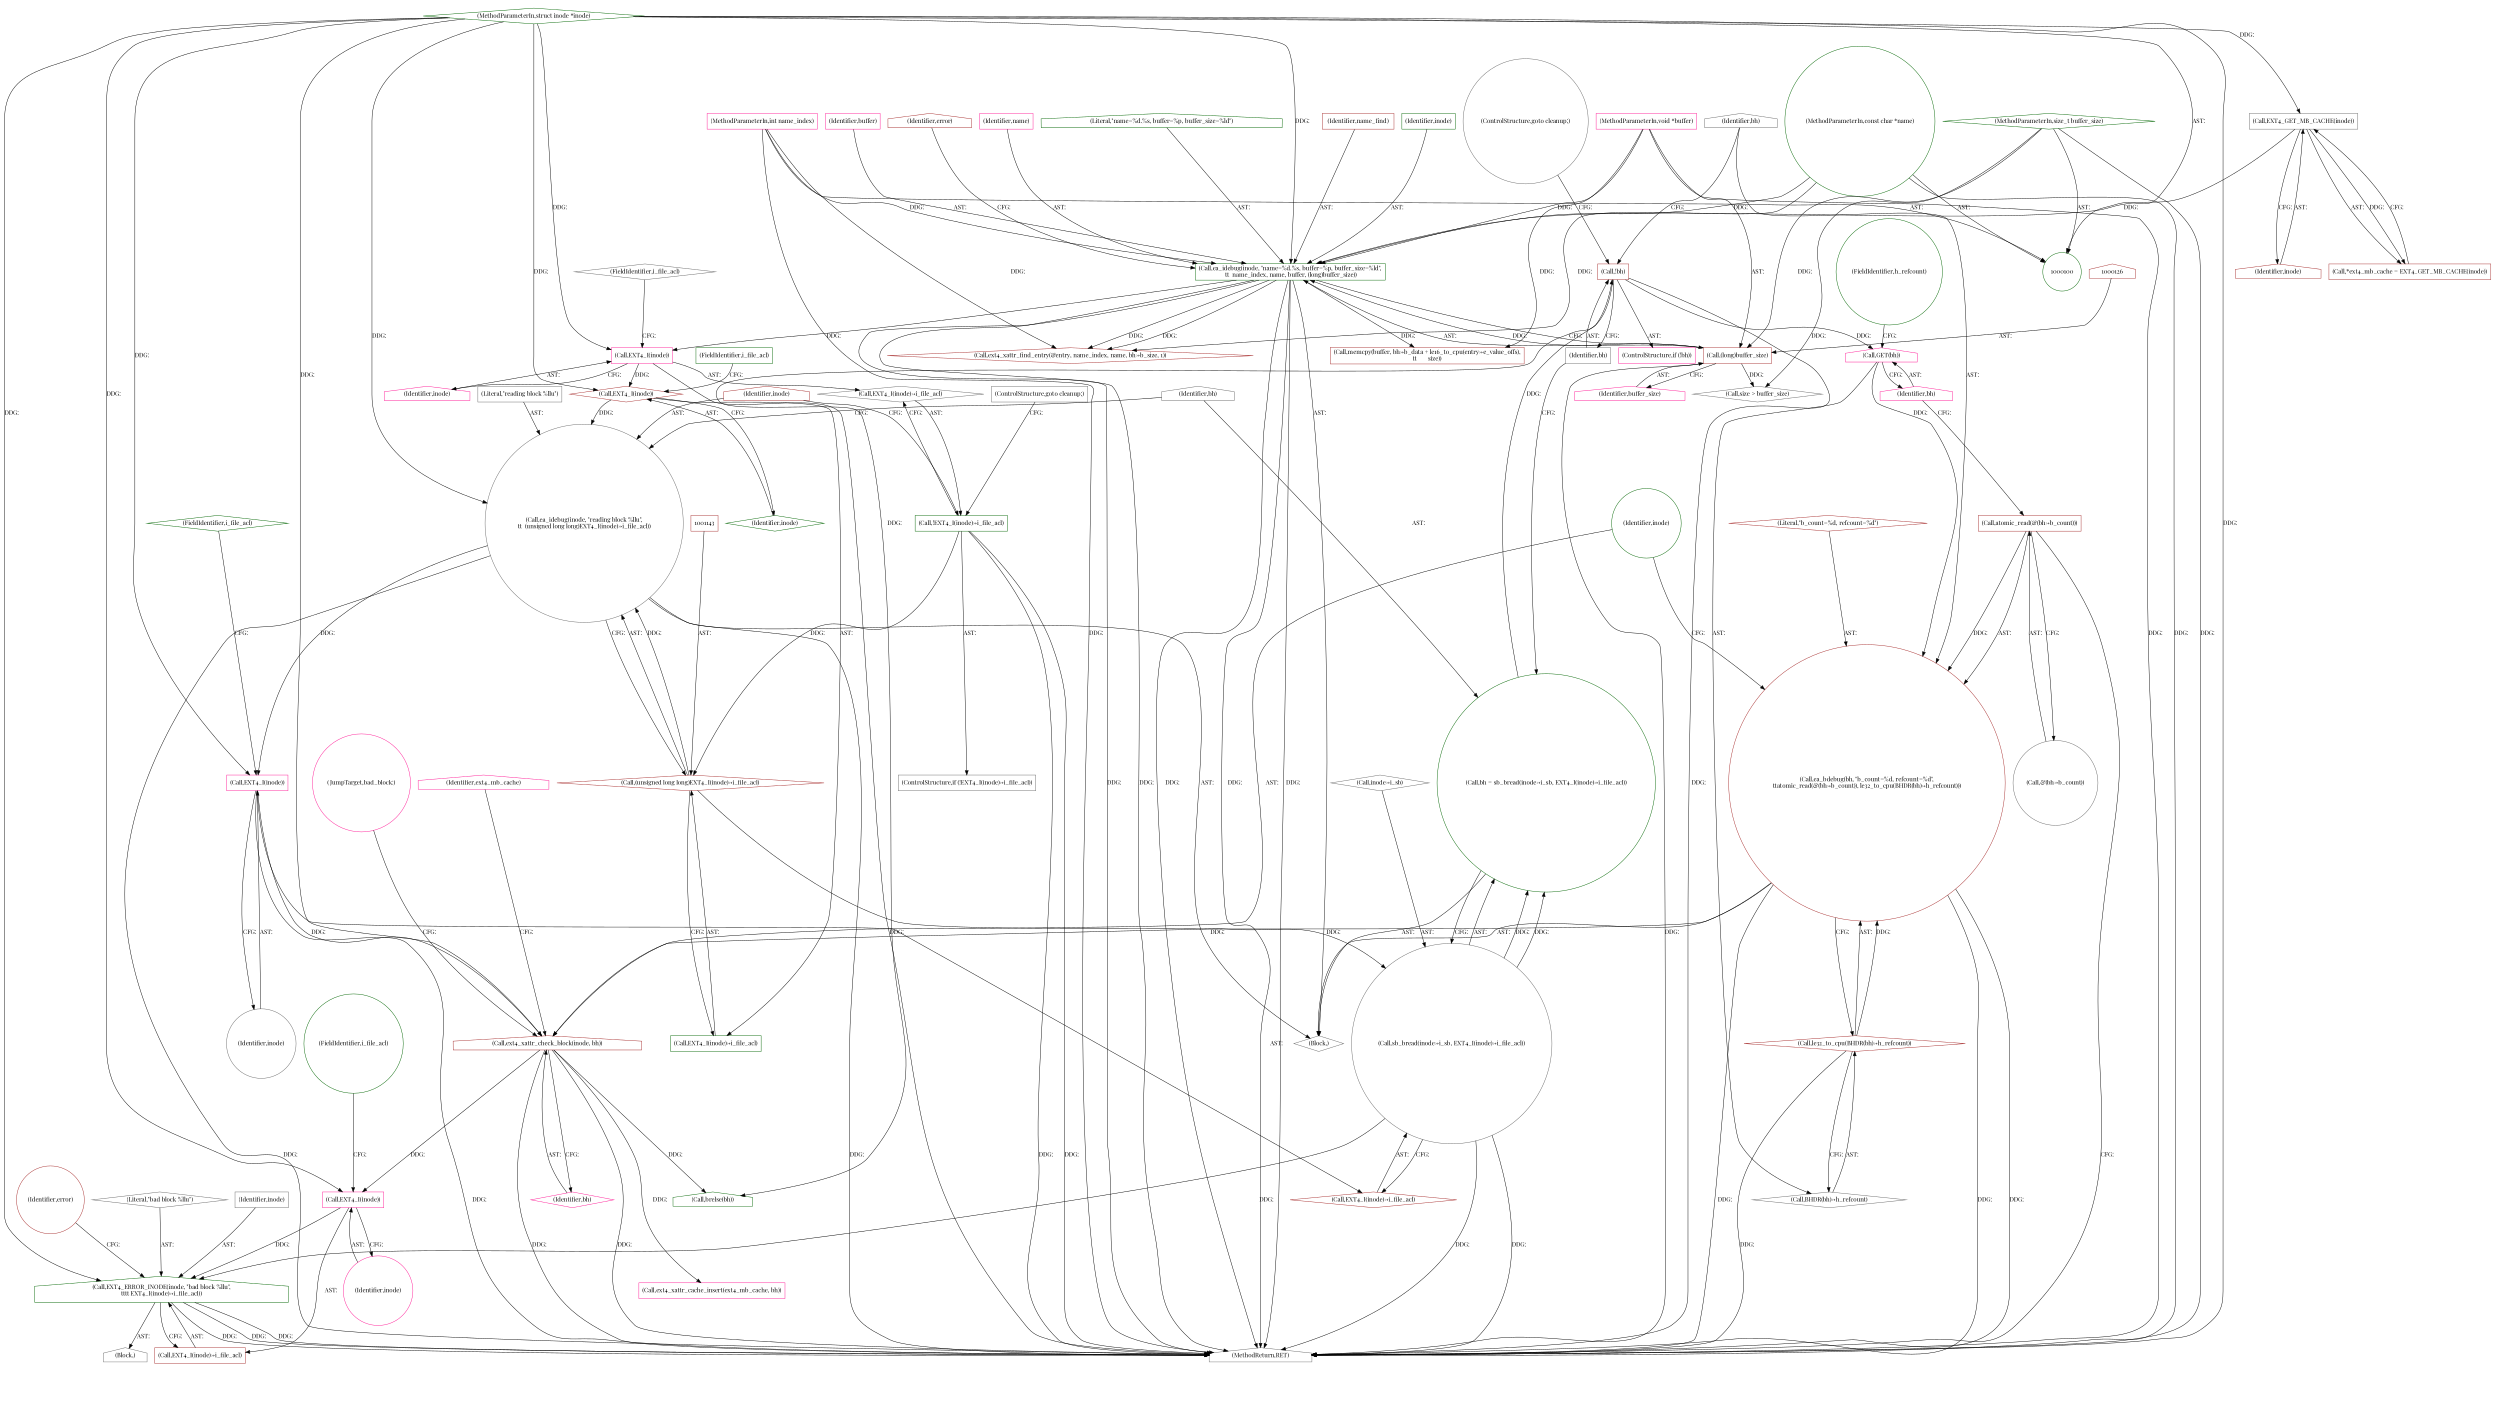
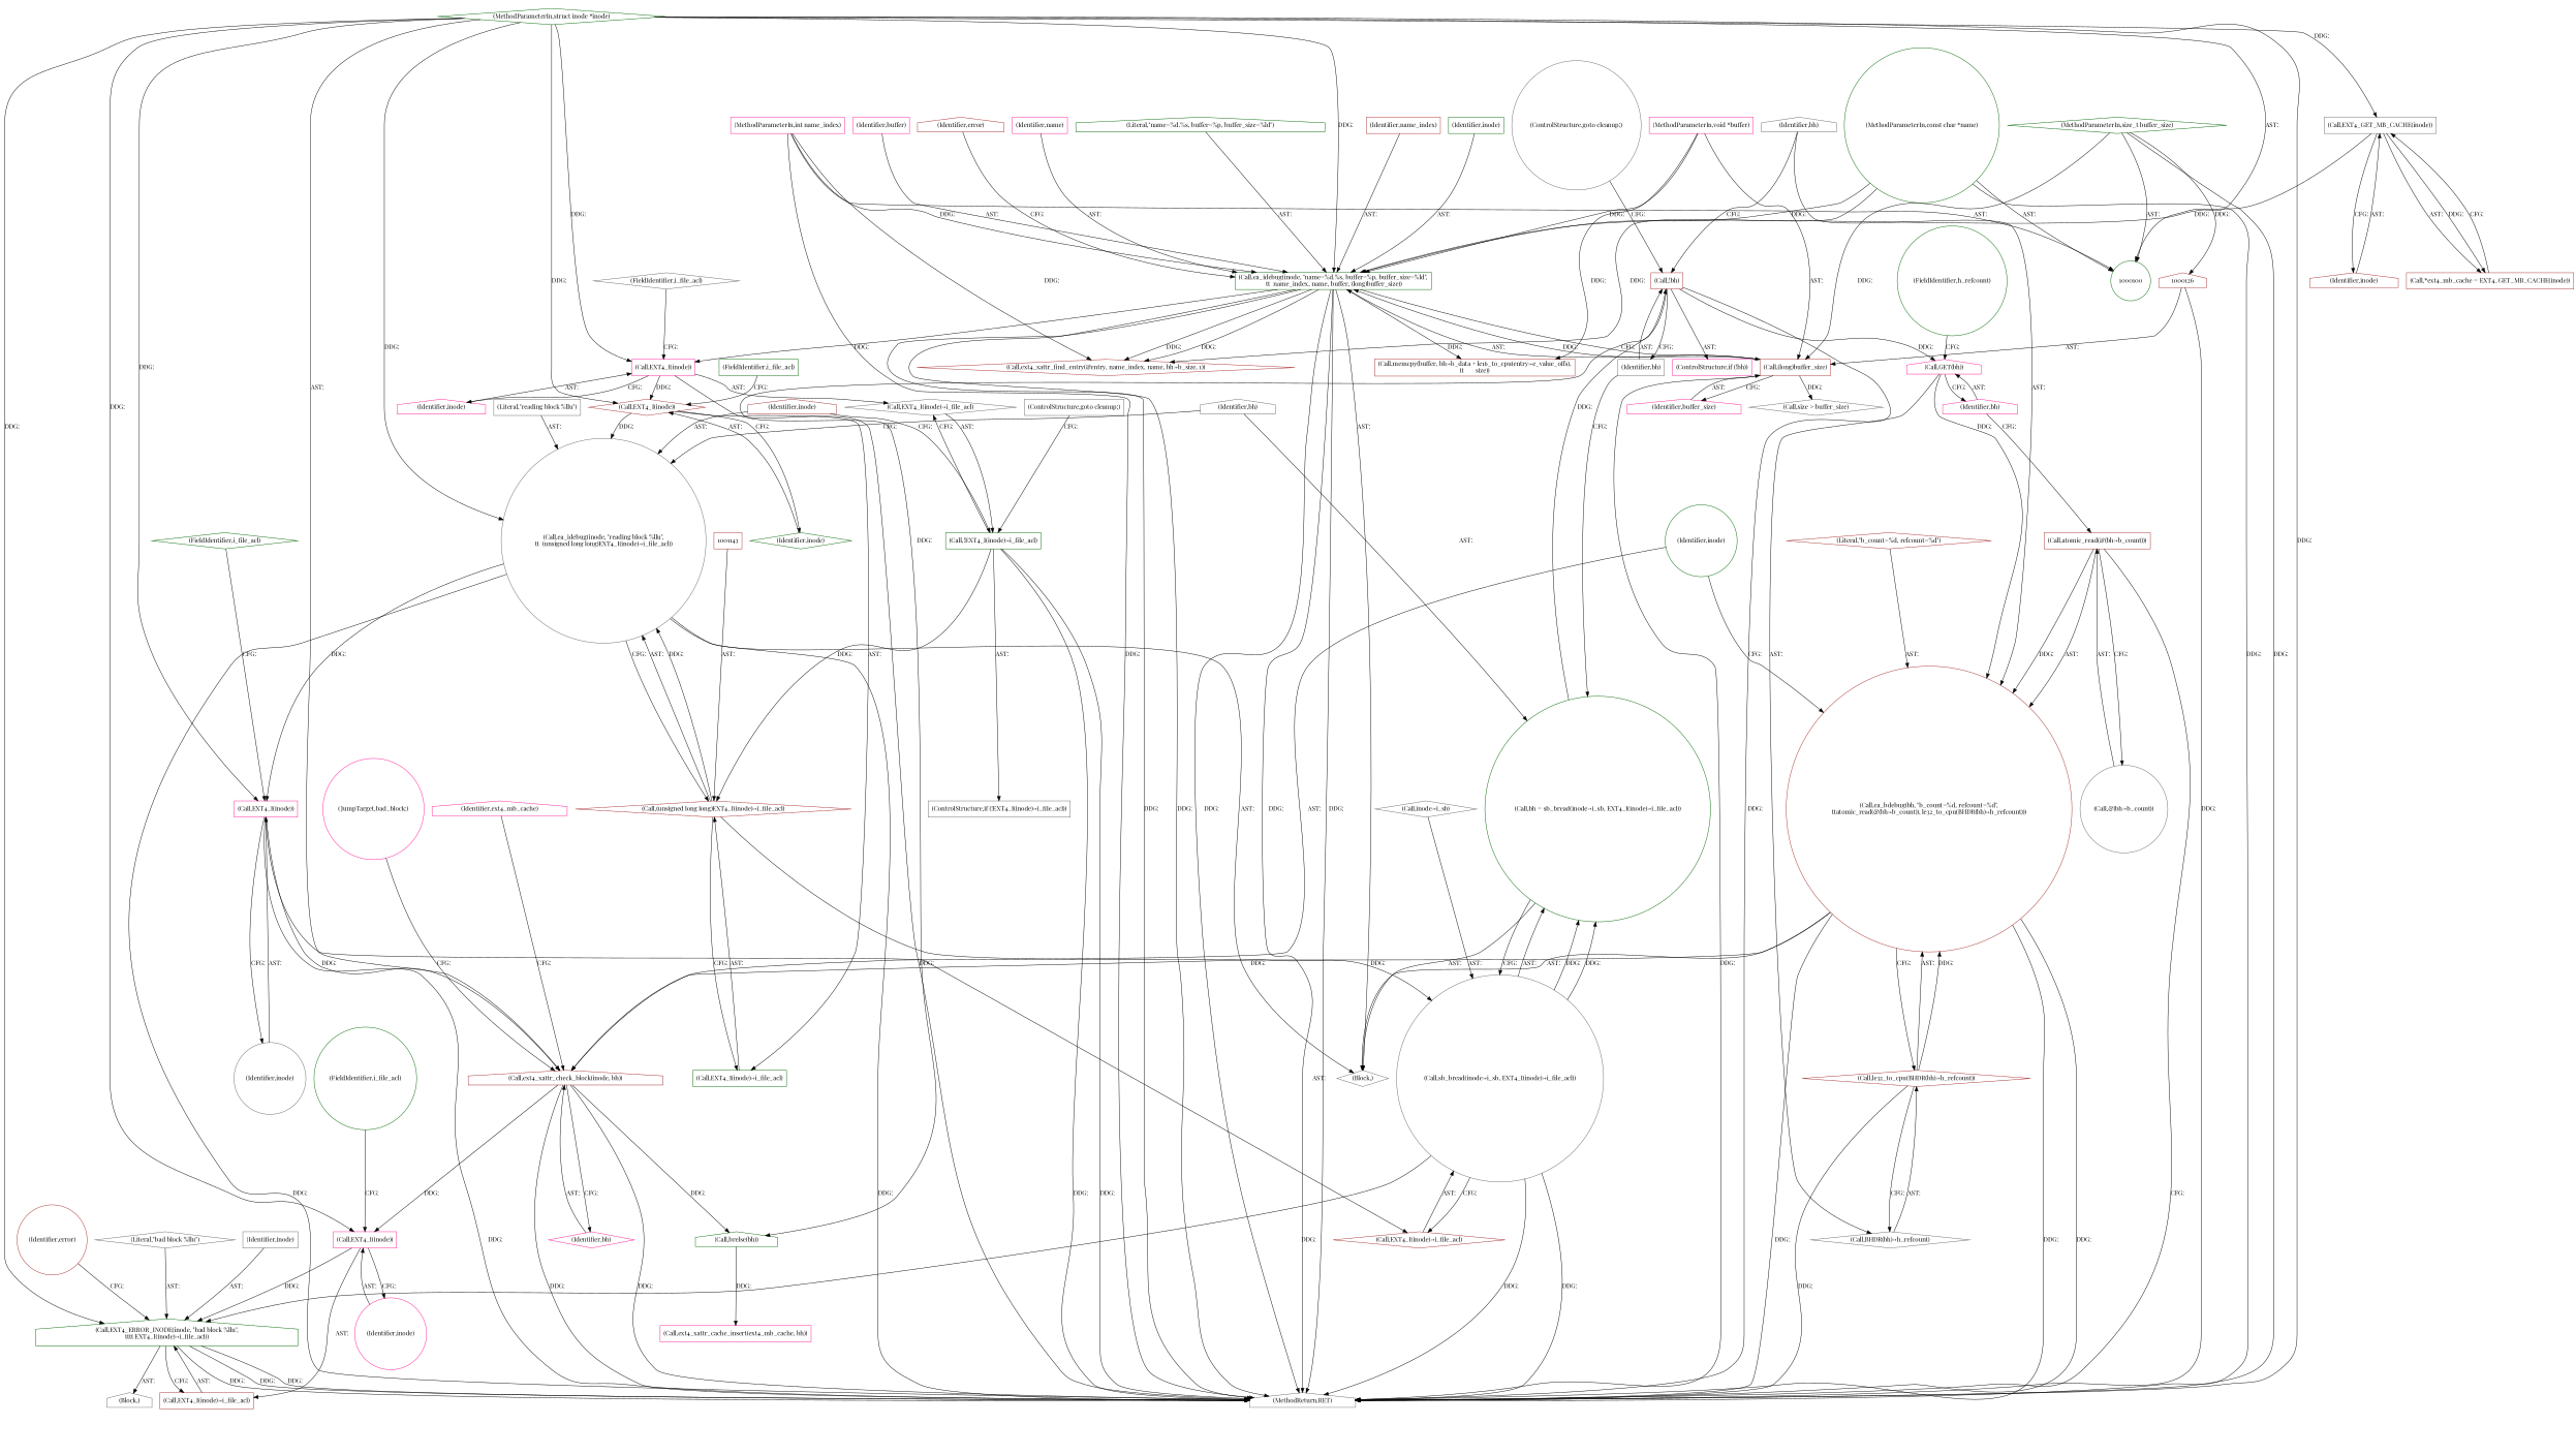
  digraph {
    fontname="Playfair Display"
    node [color=gray40 fontname="Playfair Display" shape=box]
    edge [fontname="Playfair Display"]
    n1 [color=deeppink label="(Call,EXT4_I(inode))"]
    n2 [color=darkgreen label="(Call,EXT4_ERROR_INODE(inode, \"bad block %llu\",\n\t\t\t\t EXT4_I(inode)->i_file_acl))" shape=house]
    n3 [color=deeppink label="(Identifier,inode)" shape=circle]
    n4 [color=brown label="(Call,EXT4_I(inode)->i_file_acl)"]
    n5 [label="(MethodReturn,RET)" shape=house]
    n6 [label="(Block,)" shape=house]
    n7 [color=brown label="(Call,ext4_xattr_check_block(inode, bh))" shape=house]
    n8 [color=deeppink label="(Identifier,bh)" shape=diamond]
    n9 [color=darkgreen label="(Call,brelse(bh))" shape=house]
    n10 [color=deeppink label="(Call,ext4_xattr_cache_insert(ext4_mb_cache, bh))"]
    n11 [color=deeppink label="(Call,EXT4_I(inode))"]
    n12 [label="(Identifier,inode)" shape=circle]
    n13 [color=brown label="(Call,EXT4_I(inode)->i_file_acl)" shape=diamond]
    n14 [label="(Call,sb_bread(inode->i_sb, EXT4_I(inode)->i_file_acl))" shape=circle]
    n15 [label="(Call,ea_idebug(inode, \"reading block %llu\",\n\t\t  (unsigned long long)EXT4_I(inode)->i_file_acl))" shape=circle]
    n16 [color=brown label="(Call,(unsigned long long)EXT4_I(inode)->i_file_acl)" shape=diamond]
    n17 [label="(Block,)" shape=diamond]
    n18 [color=darkgreen label="(Call,EXT4_I(inode)->i_file_acl)"]
    n19 [color=brown label="(Call,EXT4_I(inode))" shape=diamond]
    n20 [color=darkgreen label="(Identifier,inode)" shape=diamond]
    n21 [color=deeppink label="(Call,EXT4_I(inode))"]
    n22 [color=deeppink label="(Identifier,inode)" shape=house]
    n23 [label="(Call,EXT4_I(inode)->i_file_acl)" shape=diamond]
    n24 [color=darkgreen label="(Call,!EXT4_I(inode)->i_file_acl)"]
    n25 [color=darkgreen label="(Call,ea_idebug(inode, \"name=%d.%s, buffer=%p, buffer_size=%ld\",\n \t\t  name_index, name, buffer, (long)buffer_size))"]
    n26 [color=brown label="(Call,(long)buffer_size)"]
    n27 [color=brown label="(Call,ext4_xattr_find_entry(&entry, name_index, name, bh->b_size, 1))" shape=diamond]
    n28 [color=brown label="(Call,memcpy(buffer, bh->b_data + le16_to_cpu(entry->e_value_offs),\n\t\t       size))"]
    n29 [color=deeppink label="(Identifier,buffer_size)" shape=house]
    n30 [label="(Call,size > buffer_size)" shape=diamond]
    n31 [label="(Call,EXT4_GET_MB_CACHE(inode))"]
    n32 [color=brown label="(Identifier,inode)" shape=house]
    n33 [color=brown label="(Call,*ext4_mb_cache = EXT4_GET_MB_CACHE(inode))"]
    n34 [color=darkgreen label="(MethodParameterIn,struct inode *inode)" shape=diamond]
    1000100 [color=darkgreen shape=circle]
    n36 [color=deeppink label="(MethodParameterIn,int name_index)"]
    n37 [color=darkgreen label="(MethodParameterIn,const char *name)" shape=circle]
    n38 [color=deeppink label="(MethodParameterIn,void *buffer)"]
    n39 [color=darkgreen label="(MethodParameterIn,size_t buffer_size)" shape=diamond]
    n40 [color=darkgreen label="(Call,bh = sb_bread(inode->i_sb, EXT4_I(inode)->i_file_acl))" shape=circle]
    n41 [label="(ControlStructure,if (!EXT4_I(inode)->i_file_acl))"]
    n42 [color=brown label="(Call,ea_bdebug(bh, \"b_count=%d, refcount=%d\",\n\t\tatomic_read(&(bh->b_count)), le32_to_cpu(BHDR(bh)->h_refcount)))" shape=circle]
    n43 [color=brown label="(Call,le32_to_cpu(BHDR(bh)->h_refcount))" shape=diamond]
    n44 [label="(Call,BHDR(bh)->h_refcount)" shape=diamond]
    n45 [color=deeppink label="(Call,GET(bh))" shape=house]
    n46 [color=deeppink label="(Identifier,bh)" shape=house]
    n47 [color=brown label="(Call,atomic_read(&(bh->b_count)))"]
    n48 [color=brown label="(Call,!bh)"]
    n49 [label="(Identifier,bh)"]
    n50 [color=deeppink label="(ControlStructure,if (!bh))"]
    n51 [label="(Call,&(bh->b_count))" shape=circle]
    n52 [label="(Identifier,inode)"]
-   n53 [color=brown label="(Identifier,name_find)"]
+   n53 [color=brown label="(Identifier,name_index)"]
    n54 [label="(Call,inode->i_sb)" shape=diamond]
    n55 [color=darkgreen label="(Identifier,inode)" shape=circle]
    n56 [label="(FieldIdentifier,i_file_acl)" shape=diamond]
    n57 [color=deeppink label="(Identifier,ext4_mb_cache)" shape=house]
    n58 [color=deeppink label="(JumpTarget,bad_block:)" shape=circle]
    n59 [color=darkgreen label="(FieldIdentifier,i_file_acl)" shape=diamond]
    n60 [label="(Literal,\"reading block %llu\")"]
    n61 [color=brown label="(Identifier,inode)" shape=house]
    n62 [color=brown label="(Identifier,error)" shape=circle]
    n63 [color=darkgreen label="(Identifier,inode)"]
    n64 [label="(ControlStructure,goto cleanup;)" shape=circle]
    n65 [color=darkgreen label="(FieldIdentifier,i_file_acl)"]
    n66 [label="(ControlStructure,goto cleanup;)"]
    n67 [color=brown label="(Literal,\"b_count=%d, refcount=%d\")" shape=diamond]
    n68 [color=deeppink label="(Identifier,buffer)"]
    n69 [color=brown label="(Identifier,error)" shape=house]
    n70 [label="(Literal,\"bad block %llu\")" shape=diamond]
    n71 [color=darkgreen label="(FieldIdentifier,i_file_acl)" shape=circle]
    n72 [color=deeppink label="(Identifier,name)"]
    n73 [label="(Identifier,bh)" shape=house]
    n74 [label="(Identifier,bh)" shape=house]
    n75 [color=darkgreen label="(FieldIdentifier,h_refcount)" shape=circle]
    n76 [color=darkgreen label="(Literal,\"name=%d.%s, buffer=%p, buffer_size=%ld\")" shape=house]
    1000126 [color=brown shape=house]
    n78 [color=brown label=1001143]
    n1 -> n2 [label="DDG: "]
    n1 -> n3 [label="CFG: "]
    n1 -> n4 [label="AST: "]
    n2 -> n4 [label="CFG: "]
    n2 -> n5 [label="DDG: "]
    n2 -> n5 [label="DDG: "]
    n2 -> n5 [label="DDG: "]
    n2 -> n6 [label="AST: "]
    n3 -> n1 [label="AST: "]
    n4 -> n2 [label="AST: "]
    n7 -> n1 [label="DDG: "]
    n7 -> n5 [label="DDG: "]
    n7 -> n5 [label="DDG: "]
    n7 -> n8 [label="CFG: "]
    n7 -> n9 [label="DDG: "]
-   n7 -> n10 [label="DDG: "]
+   n9 -> n10 [label="DDG: "]
    n8 -> n7 [label="AST: "]
    n11 -> n5 [label="DDG: "]
    n11 -> n7 [label="DDG: "]
    n11 -> n12 [label="CFG: "]
    n11 -> n13 [label="AST: "]
    n12 -> n11 [label="AST: "]
    n13 -> n14 [label="AST: "]
    n14 -> n2 [label="DDG: "]
    n14 -> n5 [label="DDG: "]
    n14 -> n5 [label="DDG: "]
    n14 -> n13 [label="CFG: "]
    n14 -> n40 [label="AST: "]
    n14 -> n40 [label="DDG: "]
    n14 -> n40 [label="DDG: "]
    n15 -> n5 [label="DDG: "]
    n15 -> n5 [label="DDG: "]
    n15 -> n11 [label="DDG: "]
    n15 -> n16 [label="CFG: "]
    n15 -> n17 [label="AST: "]
    n16 -> n14 [label="DDG: "]
    n16 -> n15 [label="AST: "]
    n16 -> n15 [label="DDG: "]
    n16 -> n18 [label="CFG: "]
    n18 -> n16 [label="AST: "]
    n19 -> n15 [label="DDG: "]
    n19 -> n18 [label="AST: "]
    n19 -> n20 [label="CFG: "]
    n20 -> n19 [label="AST: "]
    n21 -> n5 [label="DDG: "]
    n21 -> n19 [label="DDG: "]
    n21 -> n22 [label="CFG: "]
    n21 -> n23 [label="AST: "]
    n22 -> n21 [label="AST: "]
    n23 -> n24 [label="AST: "]
    n24 -> n5 [label="DDG: "]
    n24 -> n5 [label="DDG: "]
    n24 -> n16 [label="DDG: "]
    n24 -> n23 [label="CFG: "]
    n24 -> n41 [label="AST: "]
    n25 -> n5 [label="DDG: "]
    n25 -> n5 [label="DDG: "]
    n25 -> n5 [label="DDG: "]
    n25 -> n5 [label="DDG: "]
    n25 -> n5 [label="DDG: "]
    n25 -> n17 [label="AST: "]
    n25 -> n21 [label="DDG: "]
    n25 -> n26 [label="CFG: "]
    n25 -> n27 [label="DDG: "]
    n25 -> n27 [label="DDG: "]
    n25 -> n28 [label="DDG: "]
    n26 -> n5 [label="DDG: "]
    n26 -> n25 [label="AST: "]
    n26 -> n25 [label="DDG: "]
    n26 -> n29 [label="CFG: "]
    n26 -> n30 [label="DDG: "]
    n29 -> n26 [label="AST: "]
    n31 -> n25 [label="DDG: "]
    n31 -> n32 [label="CFG: "]
    n31 -> n33 [label="AST: "]
    n31 -> n33 [label="DDG: "]
    n32 -> n31 [label="AST: "]
    n33 -> n31 [label="CFG: "]
    n34 -> n1 [label="DDG: "]
    n34 -> n2 [label="DDG: "]
    n34 -> n5 [label="DDG: "]
-   n34 -> n7 [label="DDG: "]
+   n34 -> n7 [label="AST: "]
    n34 -> n11 [label="DDG: "]
    n34 -> n15 [label="DDG: "]
    n34 -> n19 [label="DDG: "]
    n34 -> n21 [label="DDG: "]
    n34 -> n25 [label="DDG: "]
    n34 -> n31 [label="DDG: "]
    n34 -> 1000100 [label="AST: "]
    n36 -> n5 [label="DDG: "]
    n36 -> n25 [label="DDG: "]
    n36 -> n27 [label="DDG: "]
    n36 -> 1000100 [label="AST: "]
    n37 -> n5 [label="DDG: "]
    n37 -> n25 [label="DDG: "]
    n37 -> n27 [label="DDG: "]
    n37 -> 1000100 [label="AST: "]
-   n38 -> n5 [label="DDG: "]
+   1000126 -> n5 [label="DDG: "]
    n38 -> n25 [label="DDG: "]
    n38 -> n26 [label="AST: "]
    n38 -> n28 [label="DDG: "]
    n39 -> n5 [label="DDG: "]
    n39 -> n26 [label="DDG: "]
-   n39 -> n30 [label="DDG: "]
+   n39 -> 1000126 [label="DDG: "]
    n39 -> 1000100 [label="AST: "]
    n40 -> n14 [label="CFG: "]
    n40 -> n17 [label="AST: "]
    n40 -> n48 [label="DDG: "]
    n42 -> n5 [label="DDG: "]
    n42 -> n5 [label="DDG: "]
    n42 -> n5 [label="DDG: "]
    n42 -> n7 [label="DDG: "]
    n42 -> n17 [label="AST: "]
    n42 -> n43 [label="CFG: "]
    n43 -> n5 [label="DDG: "]
    n43 -> n42 [label="AST: "]
    n43 -> n42 [label="DDG: "]
    n43 -> n44 [label="CFG: "]
    n44 -> n43 [label="AST: "]
    n45 -> n42 [label="DDG: "]
    n45 -> n44 [label="AST: "]
    n45 -> n46 [label="CFG: "]
    n46 -> n45 [label="AST: "]
    n46 -> n47 [label="CFG: "]
    n47 -> n5 [label="CFG: "]
    n47 -> n42 [label="AST: "]
    n47 -> n42 [label="DDG: "]
    n47 -> n51 [label="CFG: "]
    n48 -> n5 [label="DDG: "]
    n48 -> n9 [label="DDG: "]
    n48 -> n45 [label="DDG: "]
    n48 -> n49 [label="CFG: "]
    n48 -> n50 [label="AST: "]
    n49 -> n40 [label="CFG: "]
    n49 -> n48 [label="AST: "]
    n51 -> n47 [label="AST: "]
    n52 -> n2 [label="AST: "]
    n53 -> n25 [label="AST: "]
    n54 -> n14 [label="AST: "]
    n55 -> n7 [label="AST: "]
    n55 -> n42 [label="CFG: "]
    n56 -> n21 [label="CFG: "]
    n57 -> n7 [label="CFG: "]
    n58 -> n7 [label="CFG: "]
    n59 -> n11 [label="CFG: "]
    n60 -> n15 [label="AST: "]
    n61 -> n15 [label="AST: "]
    n61 -> n24 [label="CFG: "]
    n62 -> n2 [label="CFG: "]
    n63 -> n25 [label="AST: "]
    n64 -> n48 [label="CFG: "]
    n65 -> n19 [label="CFG: "]
    n66 -> n24 [label="CFG: "]
    n67 -> n42 [label="AST: "]
    n68 -> n25 [label="AST: "]
    n69 -> n25 [label="CFG: "]
    n70 -> n2 [label="AST: "]
    n71 -> n1 [label="CFG: "]
    n72 -> n25 [label="AST: "]
    n73 -> n42 [label="AST: "]
    n73 -> n48 [label="CFG: "]
    n74 -> n15 [label="CFG: "]
    n74 -> n40 [label="AST: "]
    n75 -> n45 [label="CFG: "]
    n76 -> n25 [label="AST: "]
    1000126 -> n26 [label="AST: "]
    n78 -> n16 [label="AST: "]
  }
